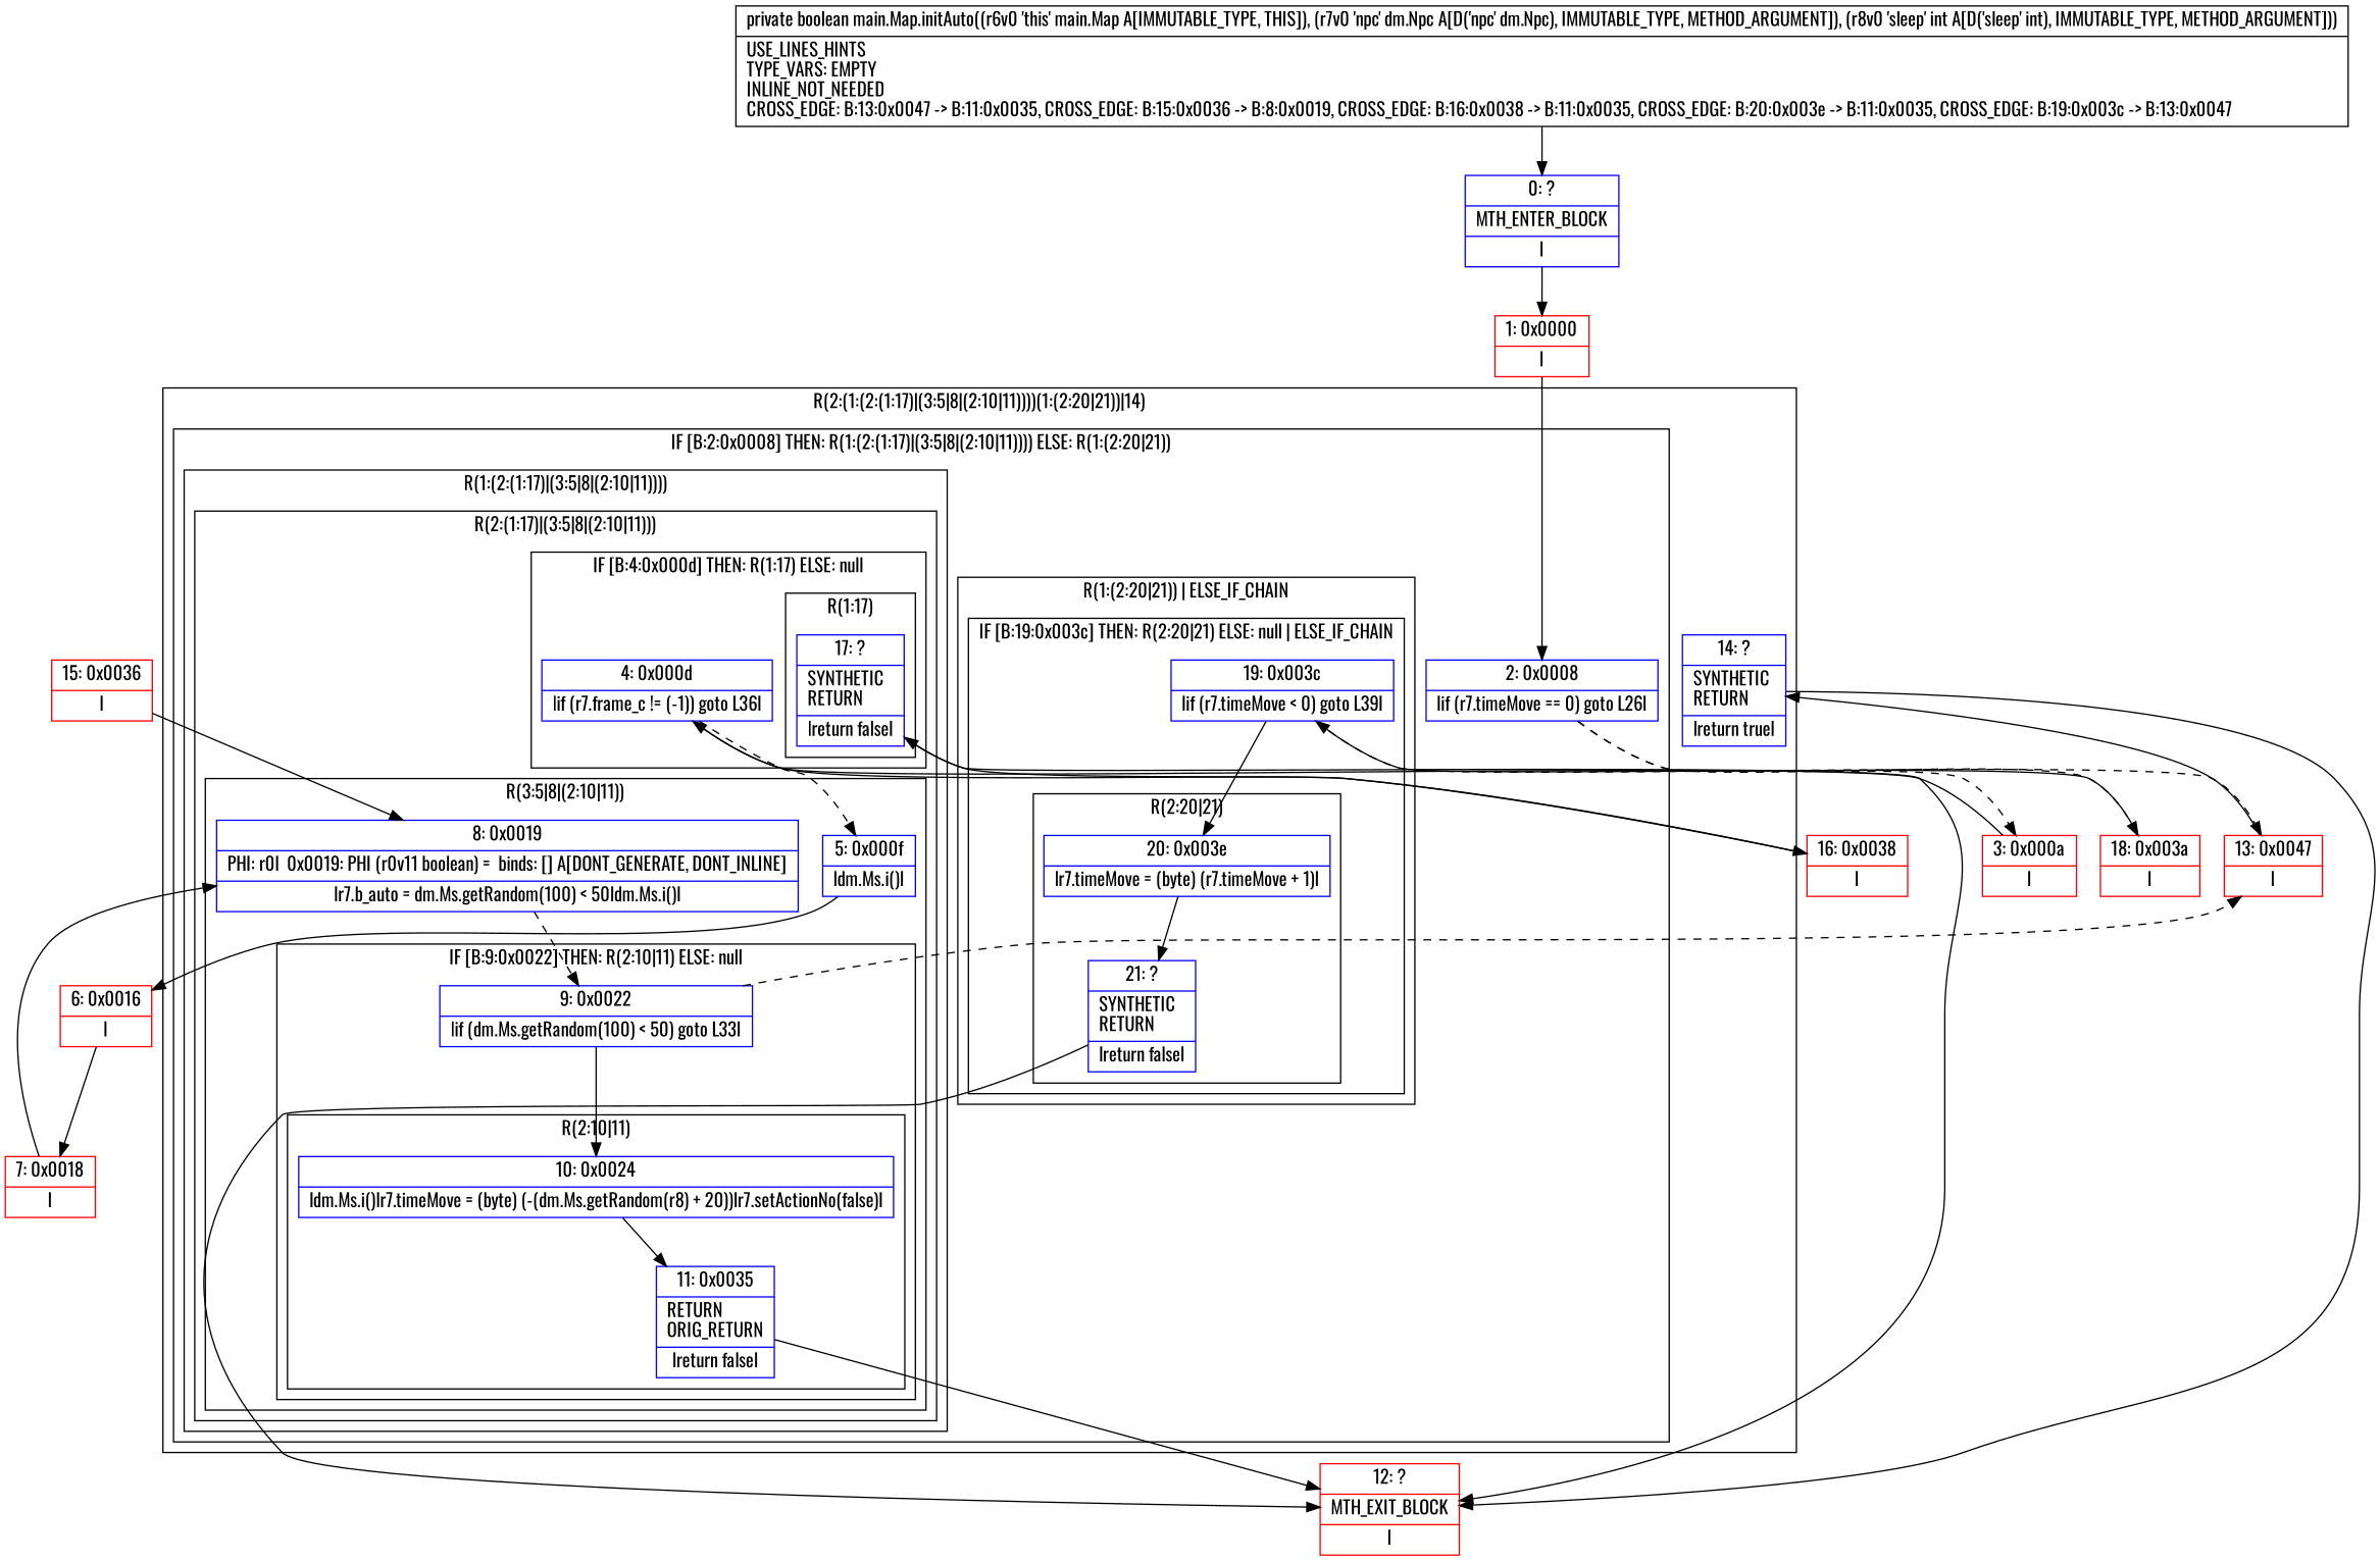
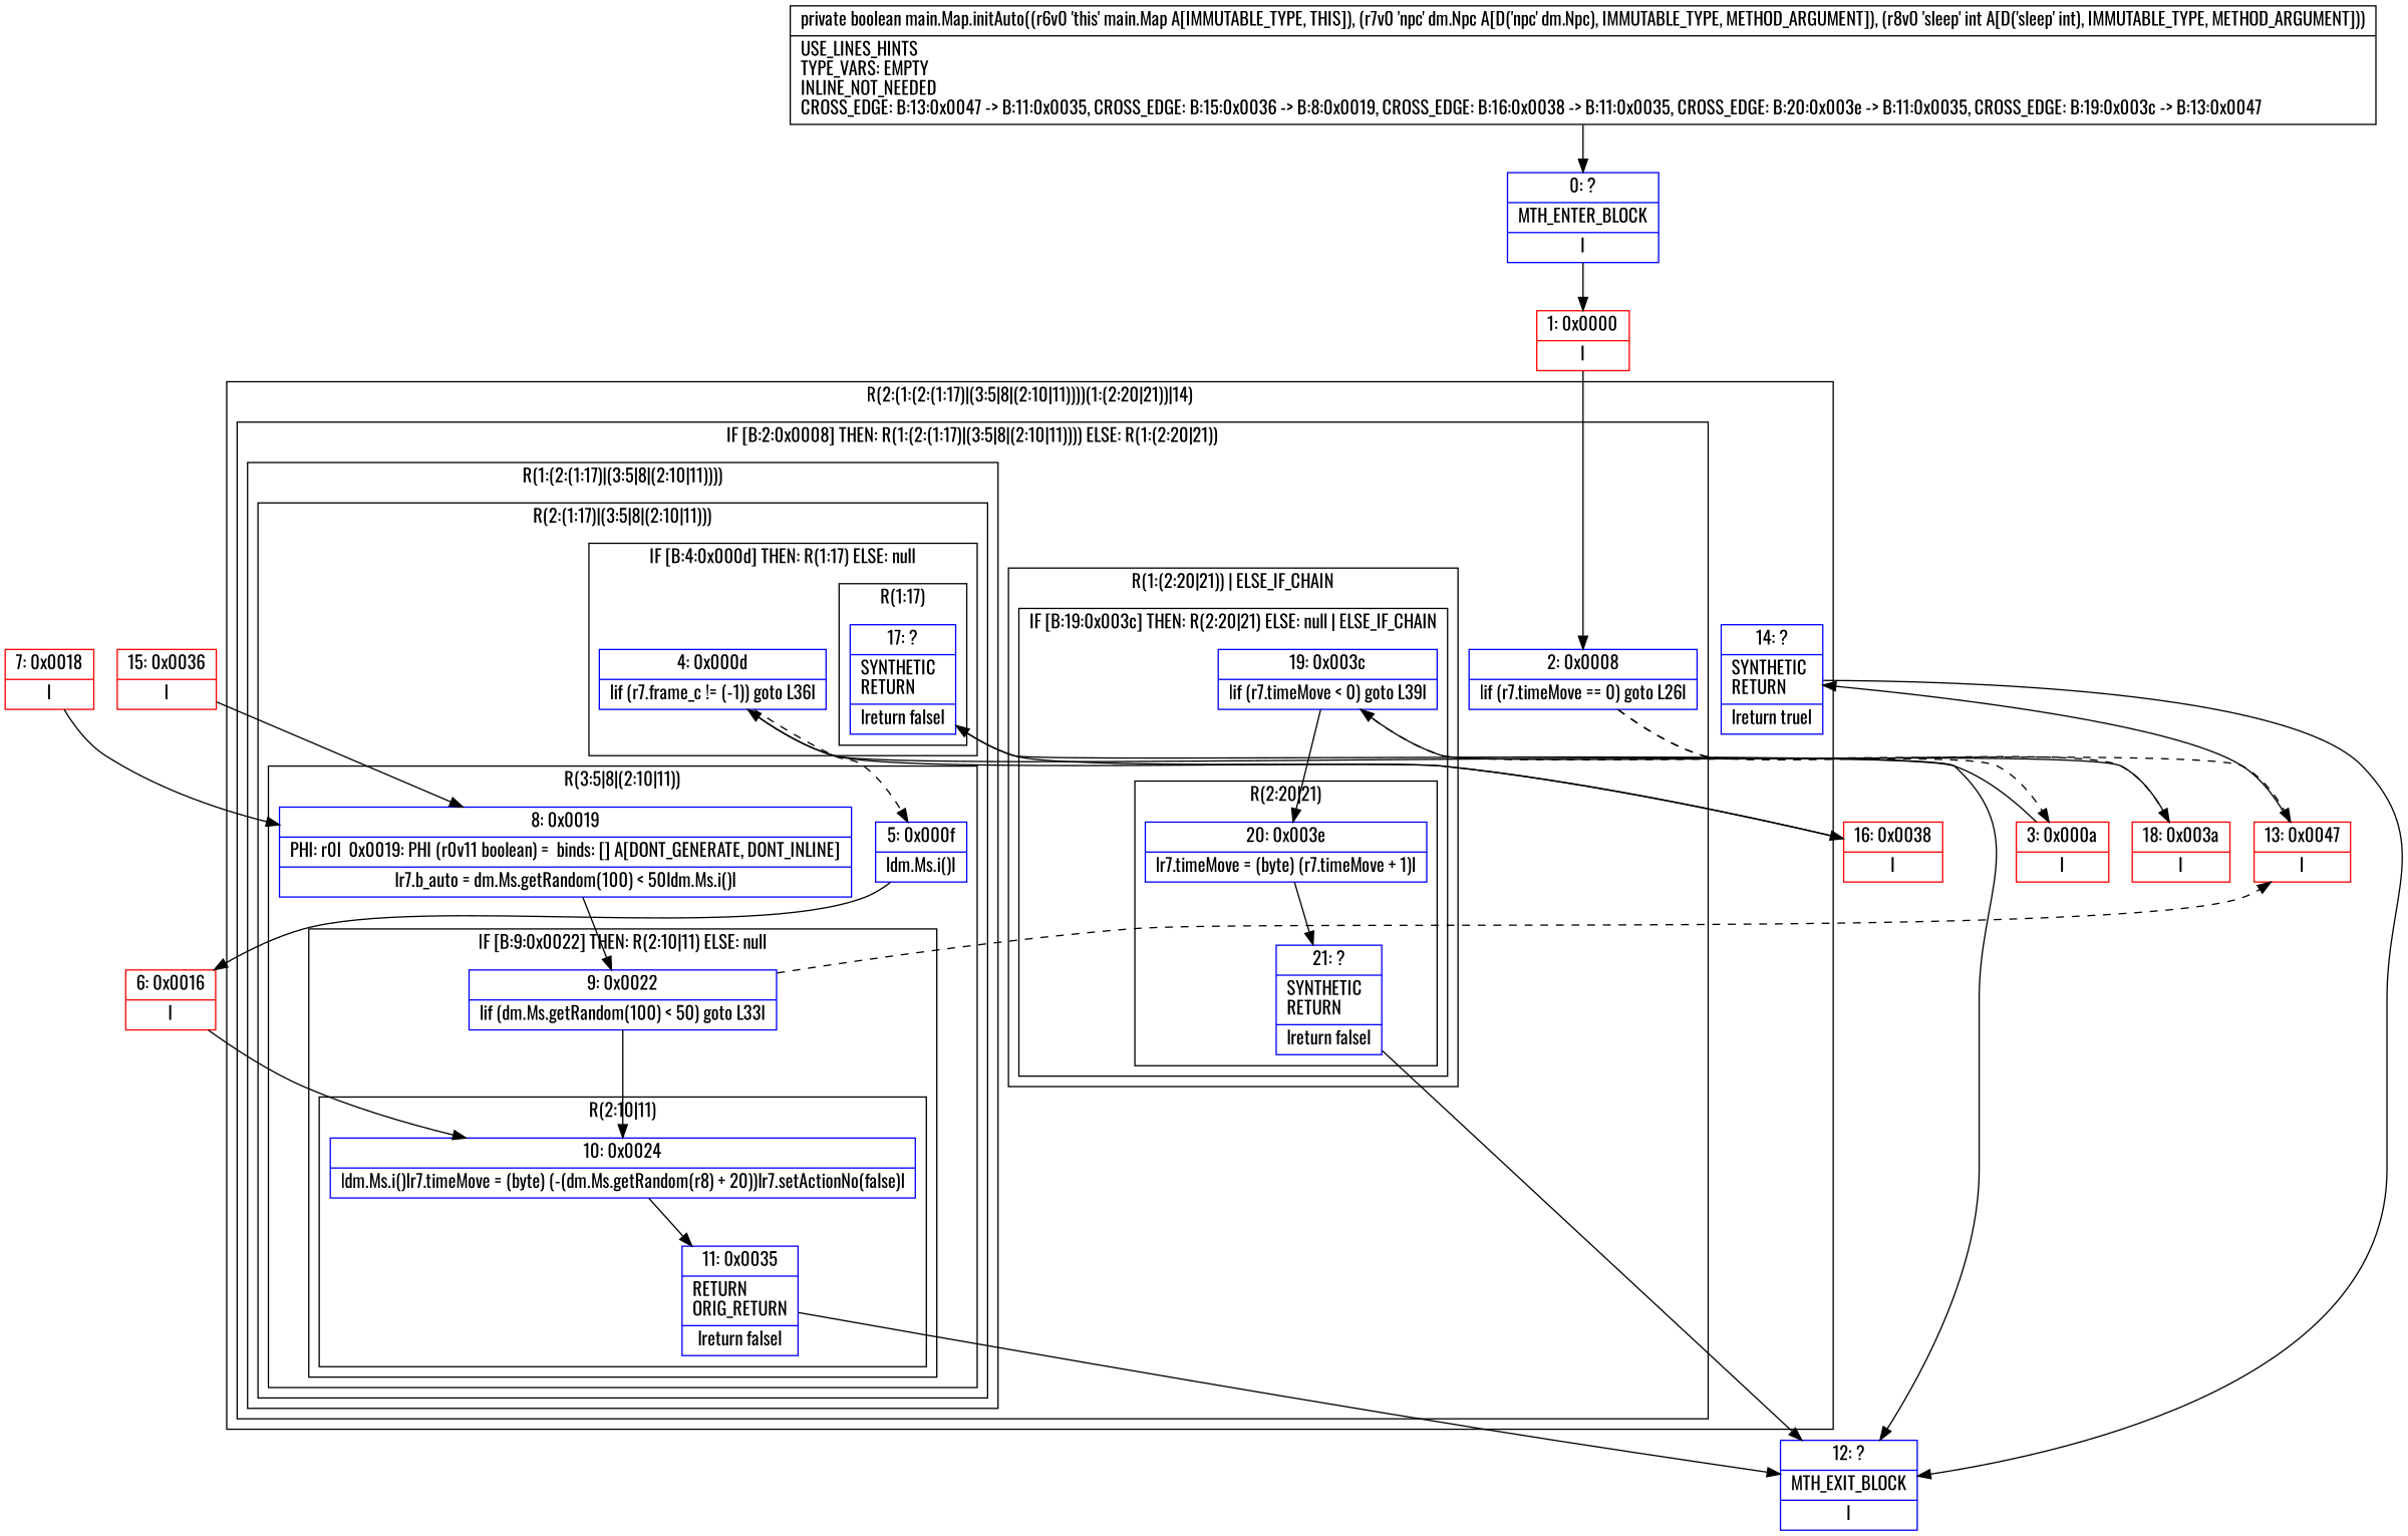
  digraph {
    fontname=Oswald
    node [color=blue fontname=Oswald shape=record]
    edge [fontname=Oswald]
    n1 [label="{17\:\ ?|SYNTHETIC\lRETURN\l|lreturn falsel}"]
    n2 [label="{4\:\ 0x000d|lif (r7.frame_c != (\-1)) goto L36l}"]
    n3 [label="{10\:\ 0x0024|ldm.Ms.i()lr7.timeMove = (byte) (\-(dm.Ms.getRandom(r8) + 20))lr7.setActionNo(false)l}"]
    n4 [label="{11\:\ 0x0035|RETURN\lORIG_RETURN\l|lreturn falsel}"]
    n5 [label="{9\:\ 0x0022|lif (dm.Ms.getRandom(100) \< 50) goto L33l}"]
    n6 [label="{5\:\ 0x000f|ldm.Ms.i()l}"]
    n7 [label="{8\:\ 0x0019|PHI: r0l  0x0019: PHI (r0v11 boolean) =  binds: [] A[DONT_GENERATE, DONT_INLINE]\l|lr7.b_auto = dm.Ms.getRandom(100) \< 50ldm.Ms.i()l}"]
    n8 [label="{20\:\ 0x003e|lr7.timeMove = (byte) (r7.timeMove + 1)l}"]
    n9 [label="{21\:\ ?|SYNTHETIC\lRETURN\l|lreturn falsel}"]
    n10 [label="{19\:\ 0x003c|lif (r7.timeMove \< 0) goto L39l}"]
    n11 [label="{2\:\ 0x0008|lif (r7.timeMove == 0) goto L26l}"]
    n12 [label="{14\:\ ?|SYNTHETIC\lRETURN\l|lreturn truel}"]
-   n13 [color=red label="{12\:\ ?|MTH_EXIT_BLOCK\l|l}"]
+   n13 [label="{12\:\ ?|MTH_EXIT_BLOCK\l|l}"]
    n14 [color=red label="{16\:\ 0x0038|l}"]
    n15 [color=red label="{13\:\ 0x0047|l}"]
    n16 [color=red label="{6\:\ 0x0016|l}"]
    n17 [color=red label="{3\:\ 0x000a|l}"]
    n18 [color=red label="{18\:\ 0x003a|l}"]
    n19 [color=red label="{7\:\ 0x0018|l}"]
    n20 [label="{0\:\ ?|MTH_ENTER_BLOCK\l|l}"]
    n21 [color=red label="{1\:\ 0x0000|l}"]
    n22 [color=red label="{15\:\ 0x0036|l}"]
    n23 [label="{private boolean main.Map.initAuto((r6v0 'this' main.Map A[IMMUTABLE_TYPE, THIS]), (r7v0 'npc' dm.Npc A[D('npc' dm.Npc), IMMUTABLE_TYPE, METHOD_ARGUMENT]), (r8v0 'sleep' int A[D('sleep' int), IMMUTABLE_TYPE, METHOD_ARGUMENT]))  | USE_LINES_HINTS\lTYPE_VARS: EMPTY\lINLINE_NOT_NEEDED\lCROSS_EDGE: B:13:0x0047 \-\> B:11:0x0035, CROSS_EDGE: B:15:0x0036 \-\> B:8:0x0019, CROSS_EDGE: B:16:0x0038 \-\> B:11:0x0035, CROSS_EDGE: B:20:0x003e \-\> B:11:0x0035, CROSS_EDGE: B:19:0x003c \-\> B:13:0x0047\l}" color=""]
    subgraph cluster_1 {
      label="R(2:(1:(2:(1:17)|(3:5|8|(2:10|11))))(1:(2:20|21))|14)"
      n12
      subgraph cluster_2 {
        label="IF [B:2:0x0008] THEN: R(1:(2:(1:17)|(3:5|8|(2:10|11)))) ELSE: R(1:(2:20|21))"
        n11
        subgraph cluster_3 {
          label="R(1:(2:(1:17)|(3:5|8|(2:10|11))))"
          subgraph cluster_4 {
            label="R(2:(1:17)|(3:5|8|(2:10|11)))"
            subgraph cluster_5 {
              label="IF [B:4:0x000d] THEN: R(1:17) ELSE: null"
              n2
              subgraph cluster_6 {
                label="R(1:17)"
                n1
              }
            }
            subgraph cluster_7 {
              label="R(3:5|8|(2:10|11))"
              n6
              n7
              subgraph cluster_8 {
                label="IF [B:9:0x0022] THEN: R(2:10|11) ELSE: null"
                n5
                subgraph cluster_9 {
                  label="R(2:10|11)"
                  n3
                  n4
                }
              }
            }
          }
        }
        subgraph cluster_10 {
          label="R(1:(2:20|21)) | ELSE_IF_CHAIN\l"
          subgraph cluster_11 {
            label="IF [B:19:0x003c] THEN: R(2:20|21) ELSE: null | ELSE_IF_CHAIN\l"
            n10
            subgraph cluster_12 {
              label="R(2:20|21)"
              n8
              n9
            }
          }
        }
      }
    }
    n1 -> n13
    n2 -> n6 [style=dashed]
    n2 -> n14
    n3 -> n4
    n4 -> n13
    n5 -> n3
    n5 -> n15 [style=dashed]
    n6 -> n16
-   n7 -> n5 [style=dashed]
+   n7 -> n5
    n8 -> n9
    n9 -> n13
    n10 -> n8
    n10 -> n15 [style=dashed]
    n11 -> n17 [style=dashed]
    n11 -> n18 [style=dashed]
    n12 -> n13
    n14 -> n1
    n15 -> n12
-   n16 -> n19
+   n16 -> n3
    n17 -> n2
    n18 -> n10
    n19 -> n7
    n20 -> n21
    n21 -> n11
    n22 -> n7
    n23 -> n20
  }
